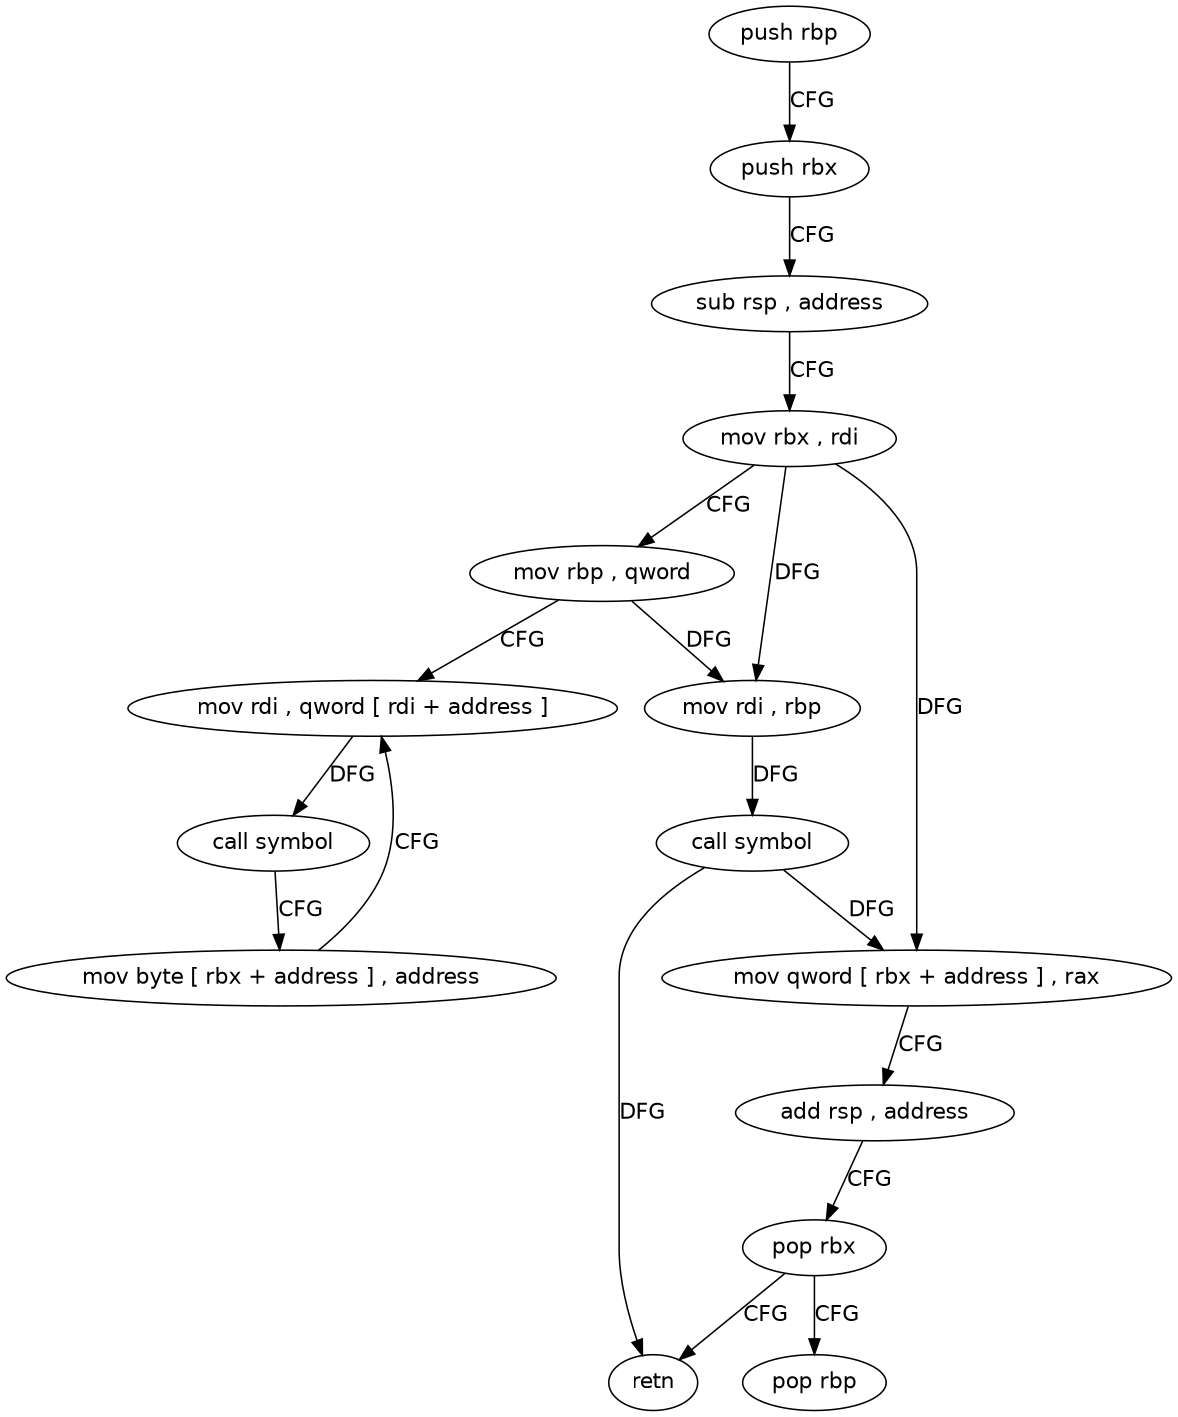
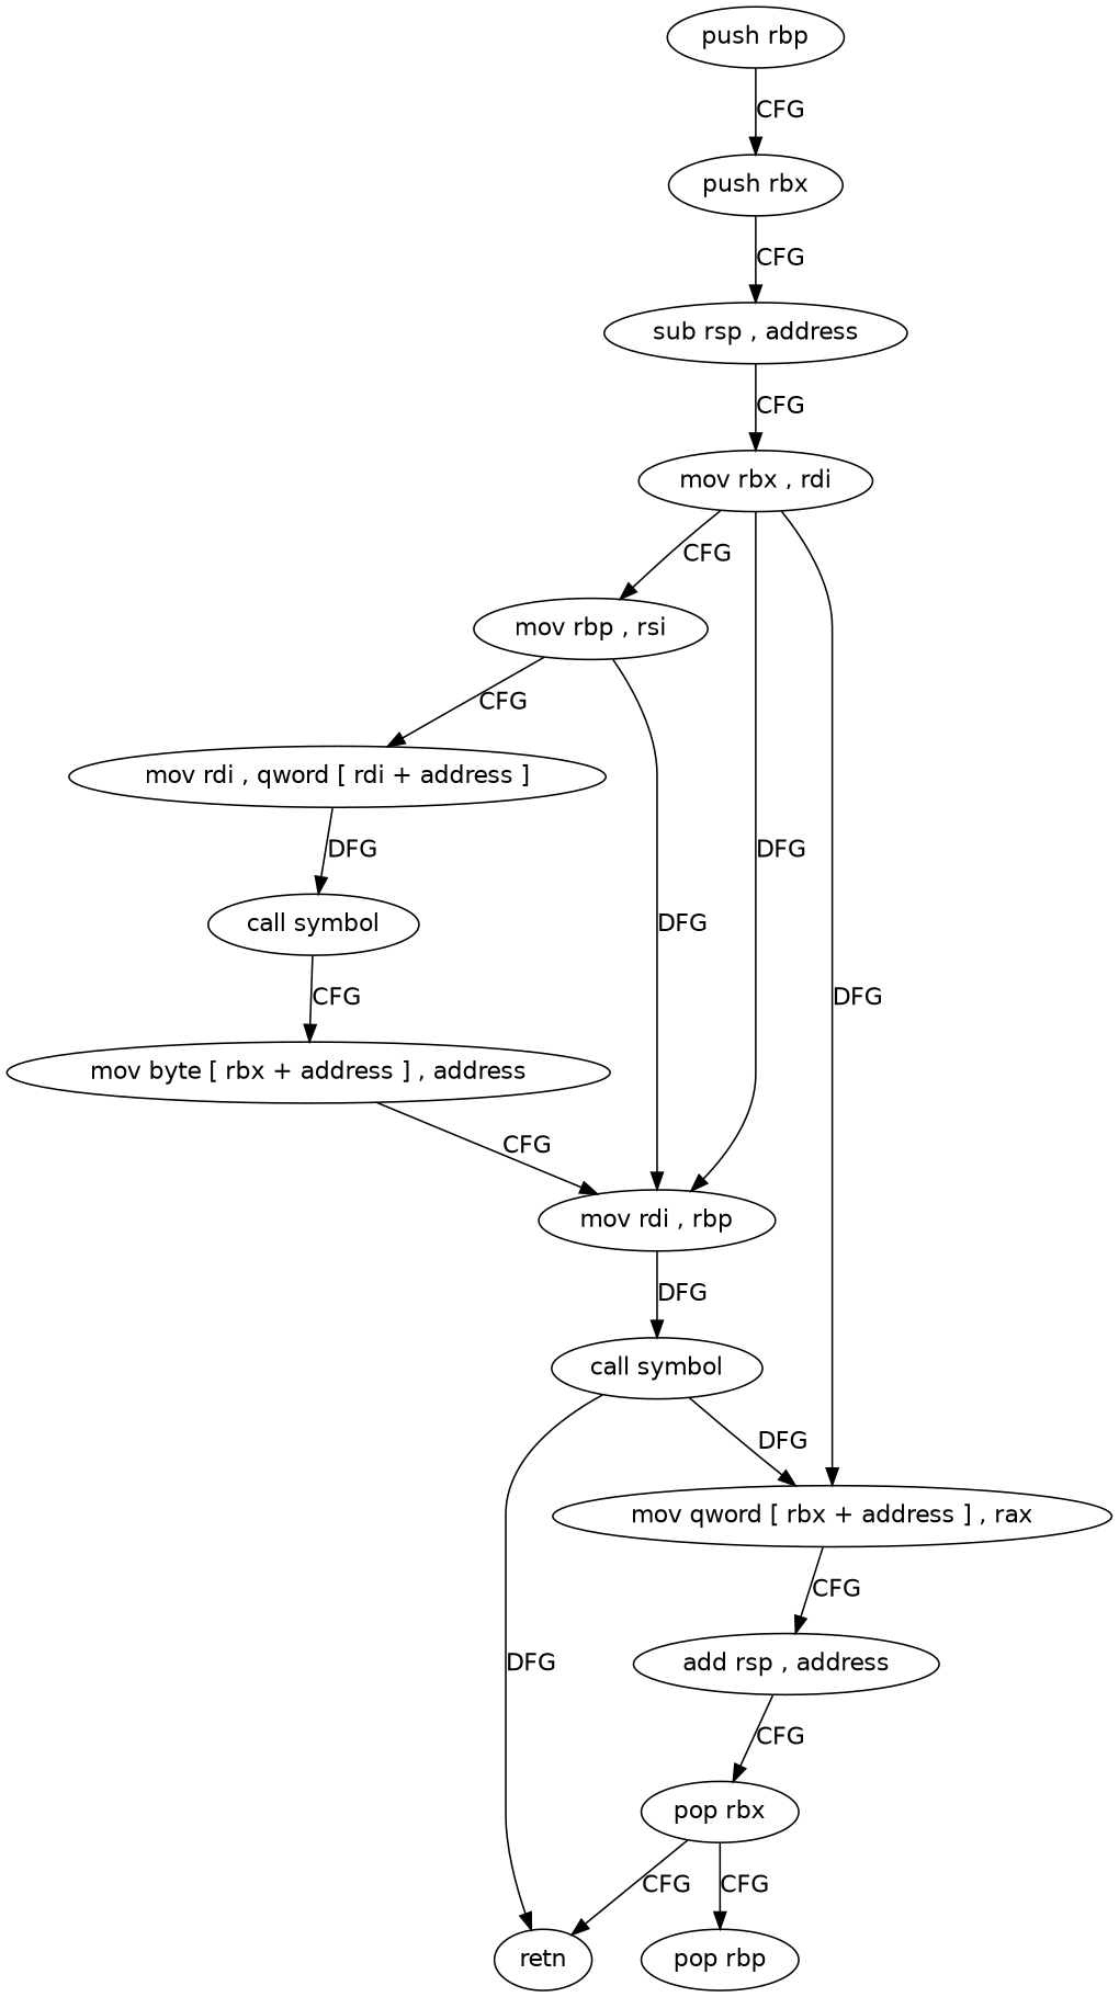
  digraph {
    fontname="DejaVu Sans"
    node [fontname="DejaVu Sans"]
    edge [fontname="DejaVu Sans"]
    n1 [label="push rbp"]
    n2 [label="push rbx"]
    n3 [label="sub rsp , address"]
    n4 [label="mov rbx , rdi"]
-   n5 [label="mov rbp , qword"]
+   n5 [label="mov rbp , rsi"]
    n6 [label="mov qword [ rbx + address ] , rax"]
    n7 [label="mov rdi , rbp"]
    n8 [label="mov rdi , qword [ rdi + address ]"]
    n9 [label="mov byte [ rbx + address ] , address"]
    n10 [label="add rsp , address"]
    n11 [label="call symbol"]
    n12 [label="call symbol"]
    n13 [label=retn]
    n14 [label="pop rbx"]
    n15 [label="pop rbp"]
    n1 -> n2 [label=CFG]
    n2 -> n3 [label=CFG]
    n3 -> n4 [label=CFG]
    n4 -> n5 [label=CFG]
    n4 -> n6 [label=DFG]
    n4 -> n7 [label=DFG]
    n5 -> n7 [label=DFG]
    n5 -> n8 [label=CFG]
    n6 -> n10 [label=CFG]
    n7 -> n12 [label=DFG]
    n8 -> n11 [label=DFG]
-   n9 -> n8 [label=CFG]
+   n9 -> n7 [label=CFG]
    n10 -> n14 [label=CFG]
    n11 -> n9 [label=CFG]
    n12 -> n6 [label=DFG]
    n12 -> n13 [label=DFG]
    n14 -> n13 [label=CFG]
    n14 -> n15 [label=CFG]
  }
